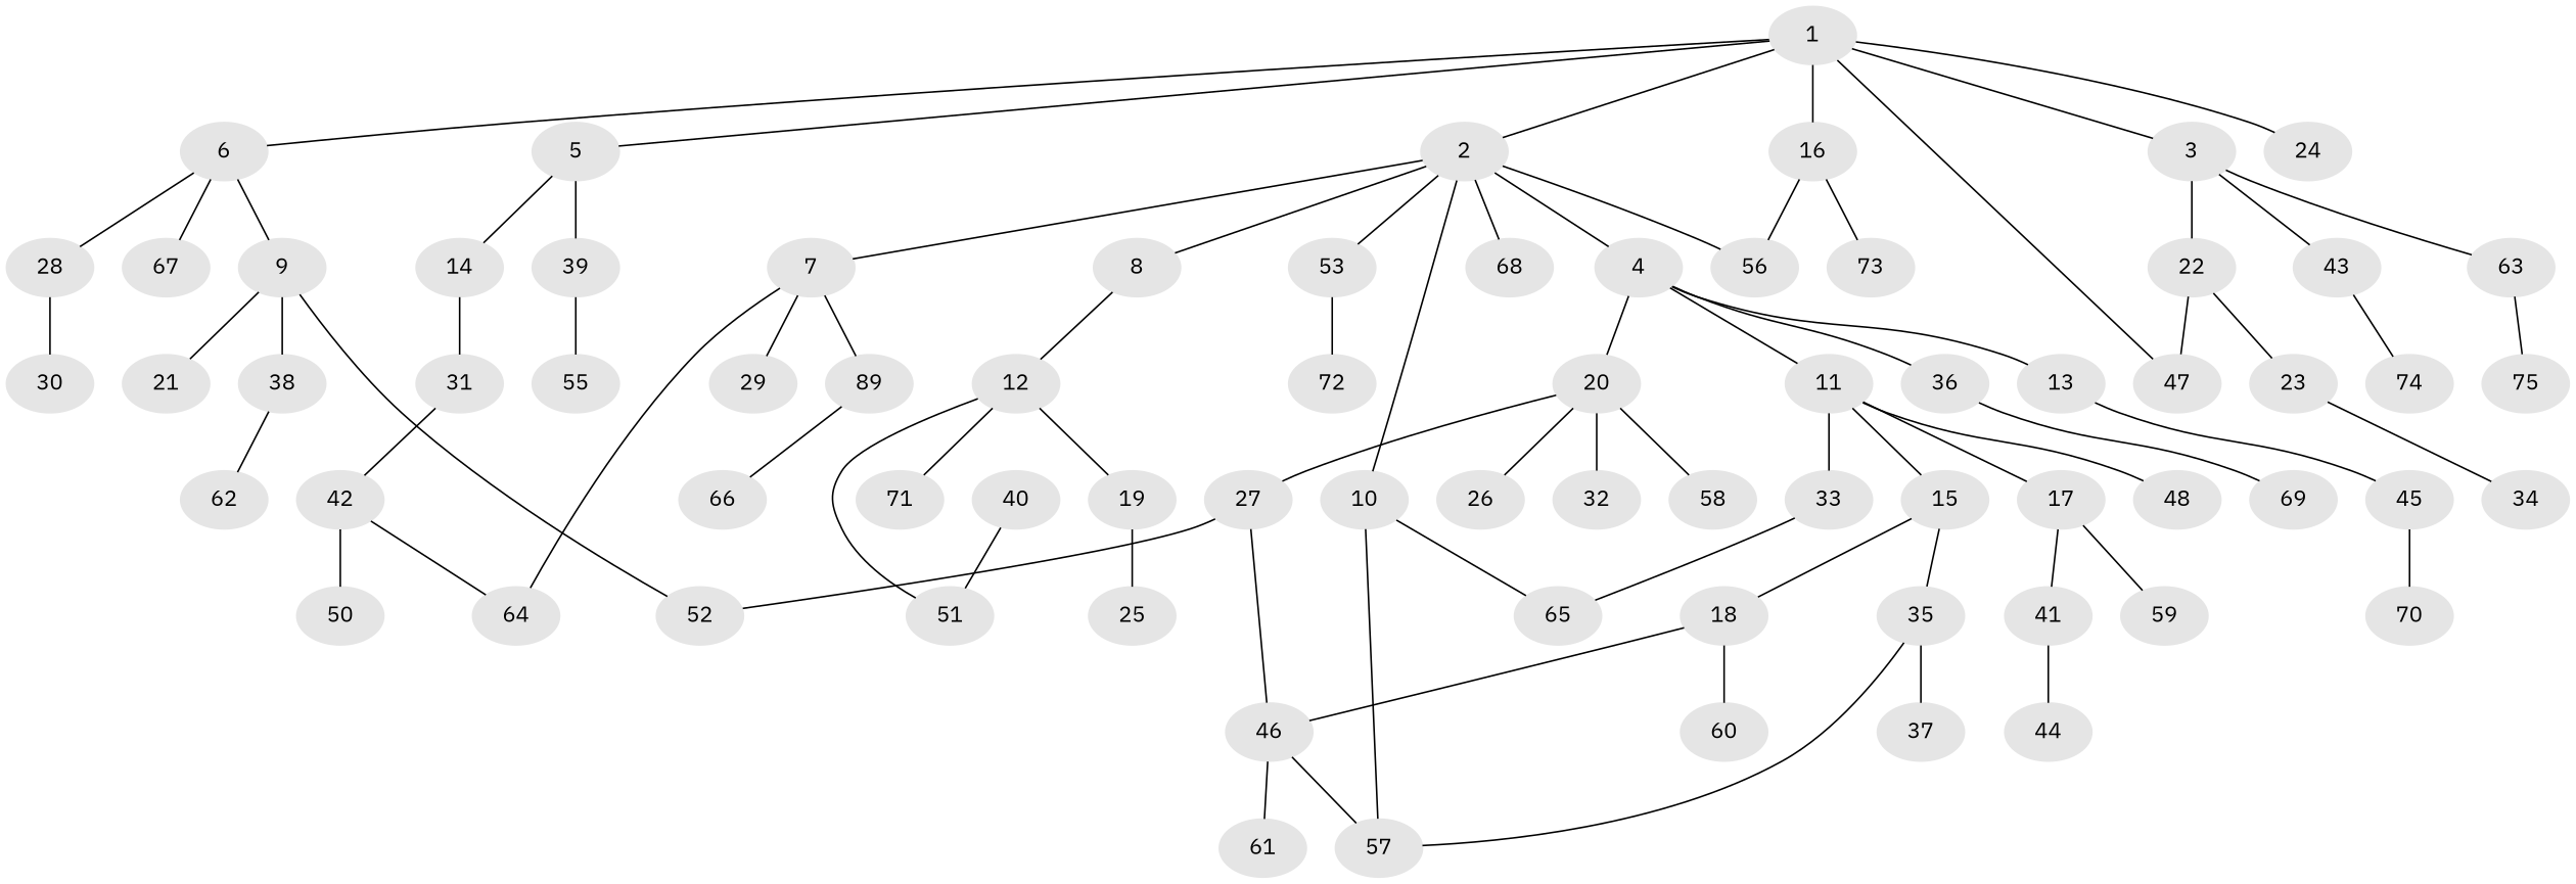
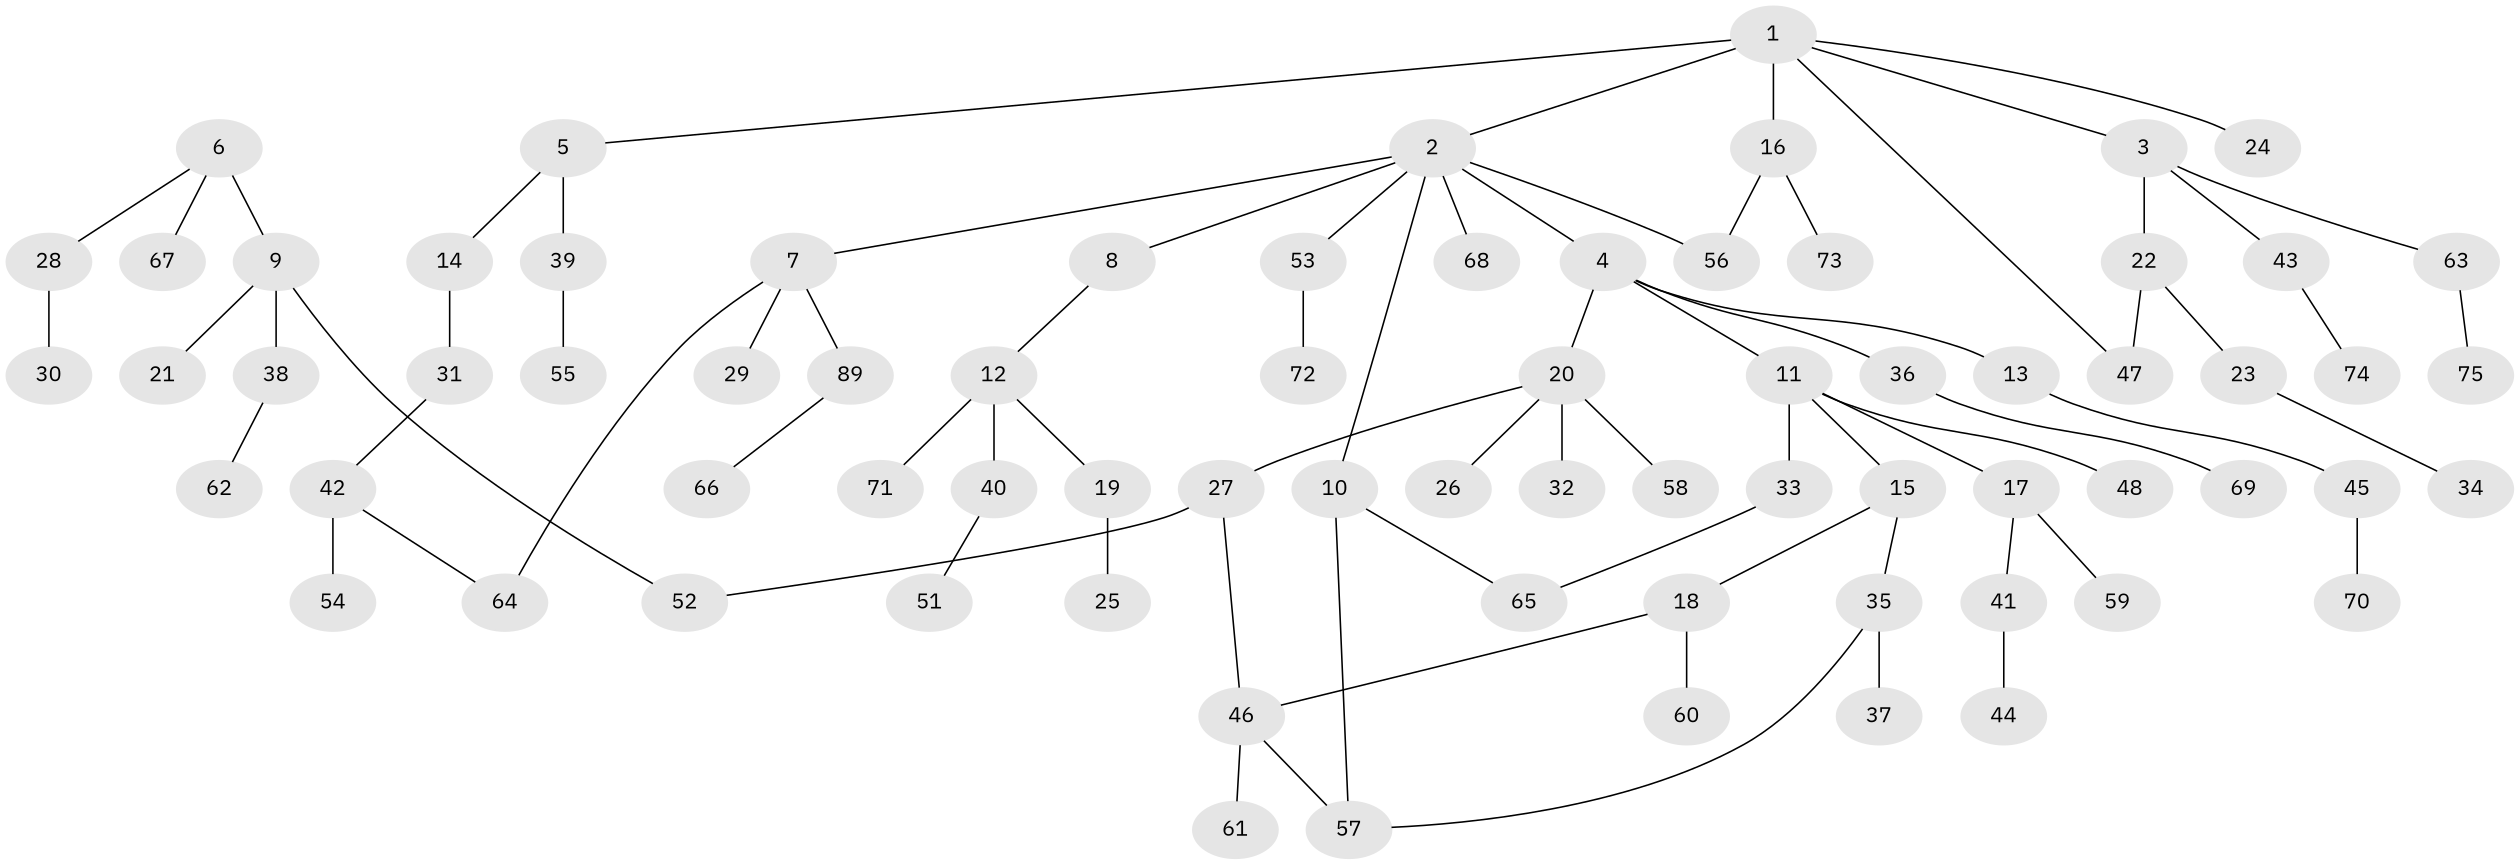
  graph {
    fontname="IBM Plex Sans"
    node [color=gray90 fontname="IBM Plex Sans" style=filled]
    edge [fontname="IBM Plex Sans"]
    1
    2
    3
    5
    6
    16
    24
    47
    4
    7
    8
    10
    53
    56
    68
    22
    43
    63
    14
    39
    9
    28
    67
    73
    11
    13
    20
    36
    29
    n30 [label=89]
    64
    12
    57
    65
    72
    23
    74
    75
    15
    33
    48
    17
    45
    26
    27
    32
    58
    69
    31
    55
    21
    38
    52
    30
    66
    19
    40
    71
    62
    18
    35
    25
    51
    70
    42
    41
    59
    60
    46
    37
    44
    34
    61
-   54 [label=50]
+   54
    1 -- 2
    1 -- 3
    1 -- 5
-   1 -- 6
    1 -- 16
    1 -- 24
    1 -- 47
    2 -- 4
    2 -- 7
    2 -- 8
    2 -- 10
    2 -- 53
    2 -- 56
    2 -- 68
    3 -- 22
    3 -- 43
    3 -- 63
    5 -- 14
    5 -- 39
    6 -- 9
    6 -- 28
    6 -- 67
    16 -- 56
    16 -- 73
    4 -- 11
    4 -- 13
    4 -- 20
    4 -- 36
    7 -- 29
    7 -- n30
    7 -- 64
    8 -- 12
    10 -- 57
    10 -- 65
    53 -- 72
    22 -- 47
    22 -- 23
    43 -- 74
    63 -- 75
    14 -- 31
    39 -- 55
    9 -- 21
    9 -- 38
    9 -- 52
    28 -- 30
    11 -- 15
    11 -- 33
    11 -- 48
    11 -- 17
    13 -- 45
    20 -- 26
    20 -- 27
    20 -- 32
    20 -- 58
    36 -- 69
    n30 -- 66
    12 -- 19
-   12 -- 51
+   12 -- 40
    12 -- 71
    23 -- 34
    15 -- 18
    15 -- 35
    33 -- 65
    17 -- 41
    17 -- 59
    45 -- 70
    27 -- 52
    27 -- 46
    31 -- 42
    38 -- 62
    19 -- 25
    40 -- 51
    18 -- 60
    18 -- 46
    35 -- 57
    35 -- 37
    42 -- 64
    42 -- 54
    41 -- 44
    46 -- 57
    46 -- 61
  }
